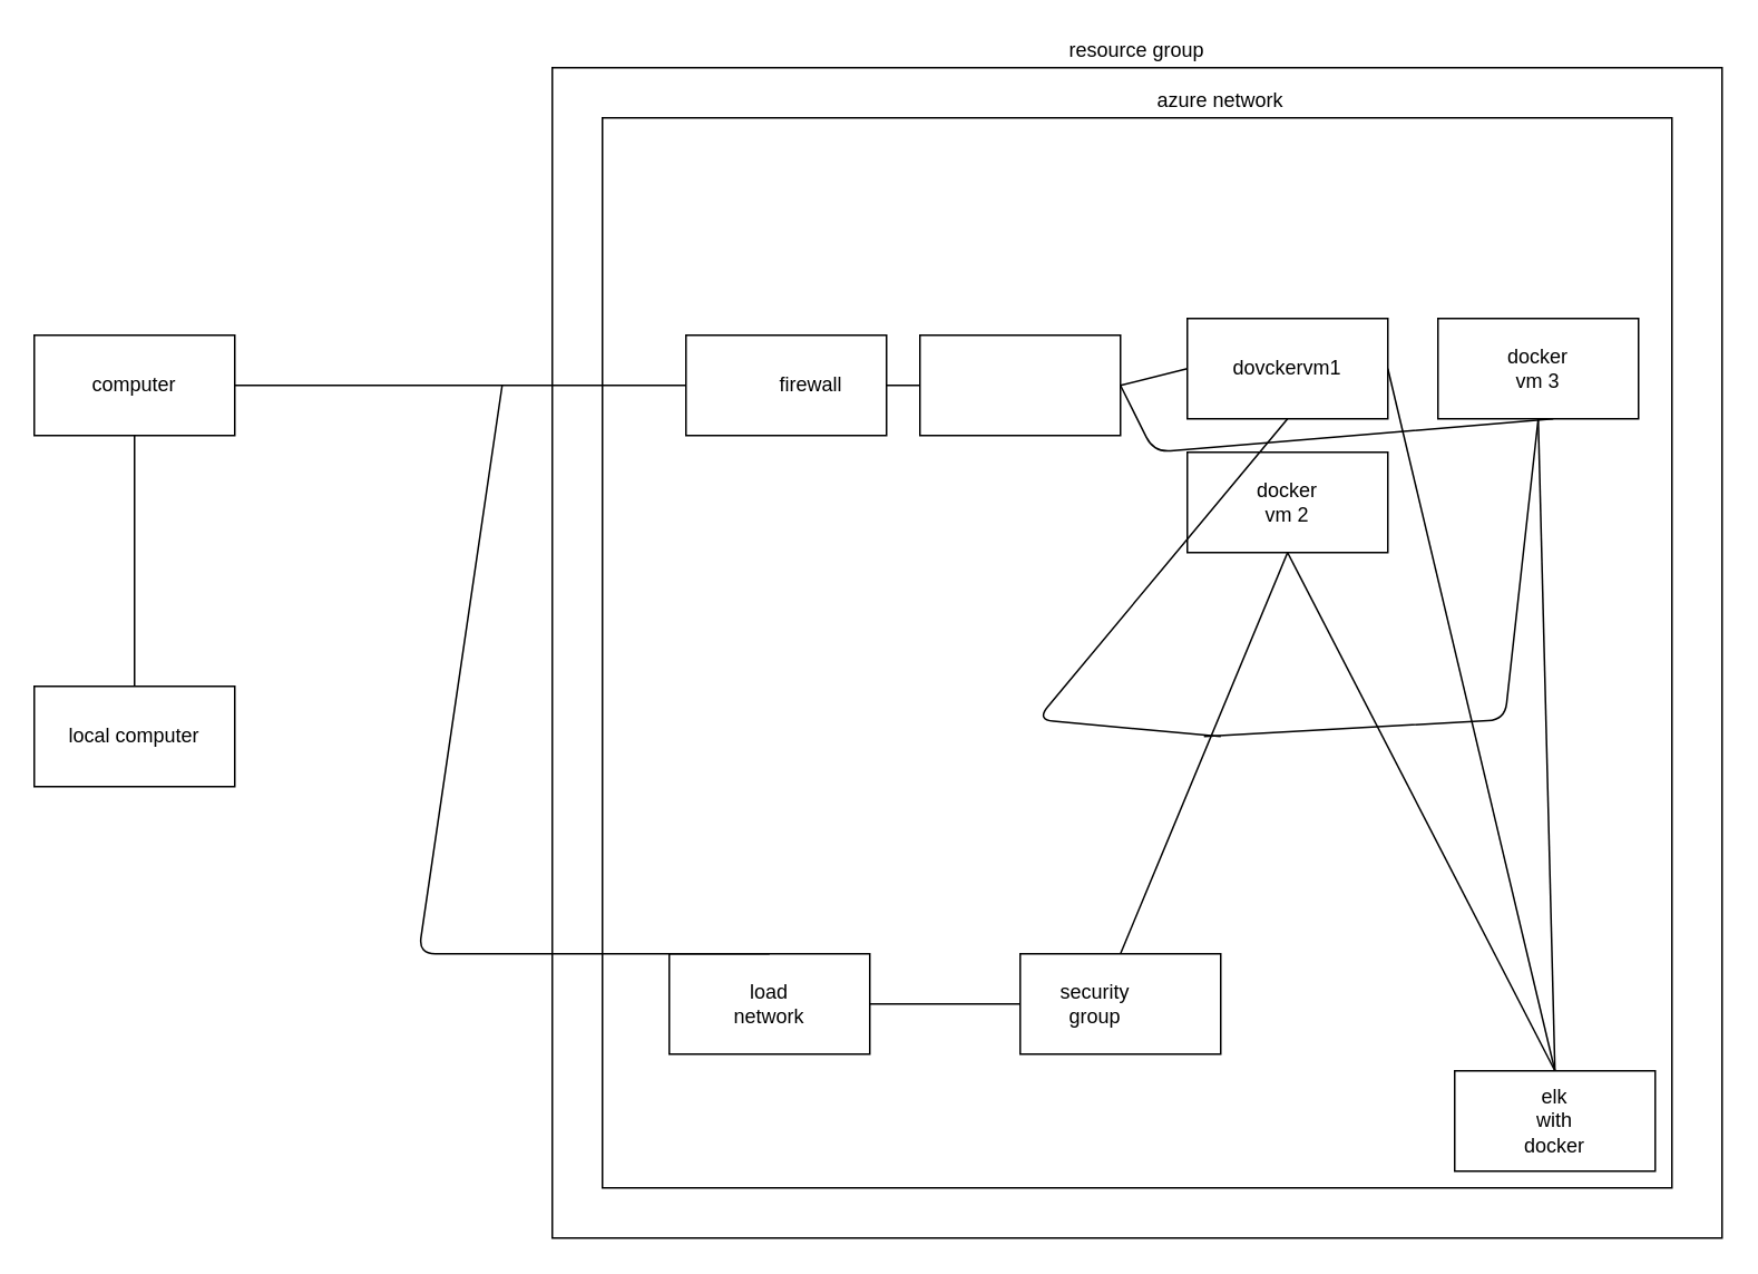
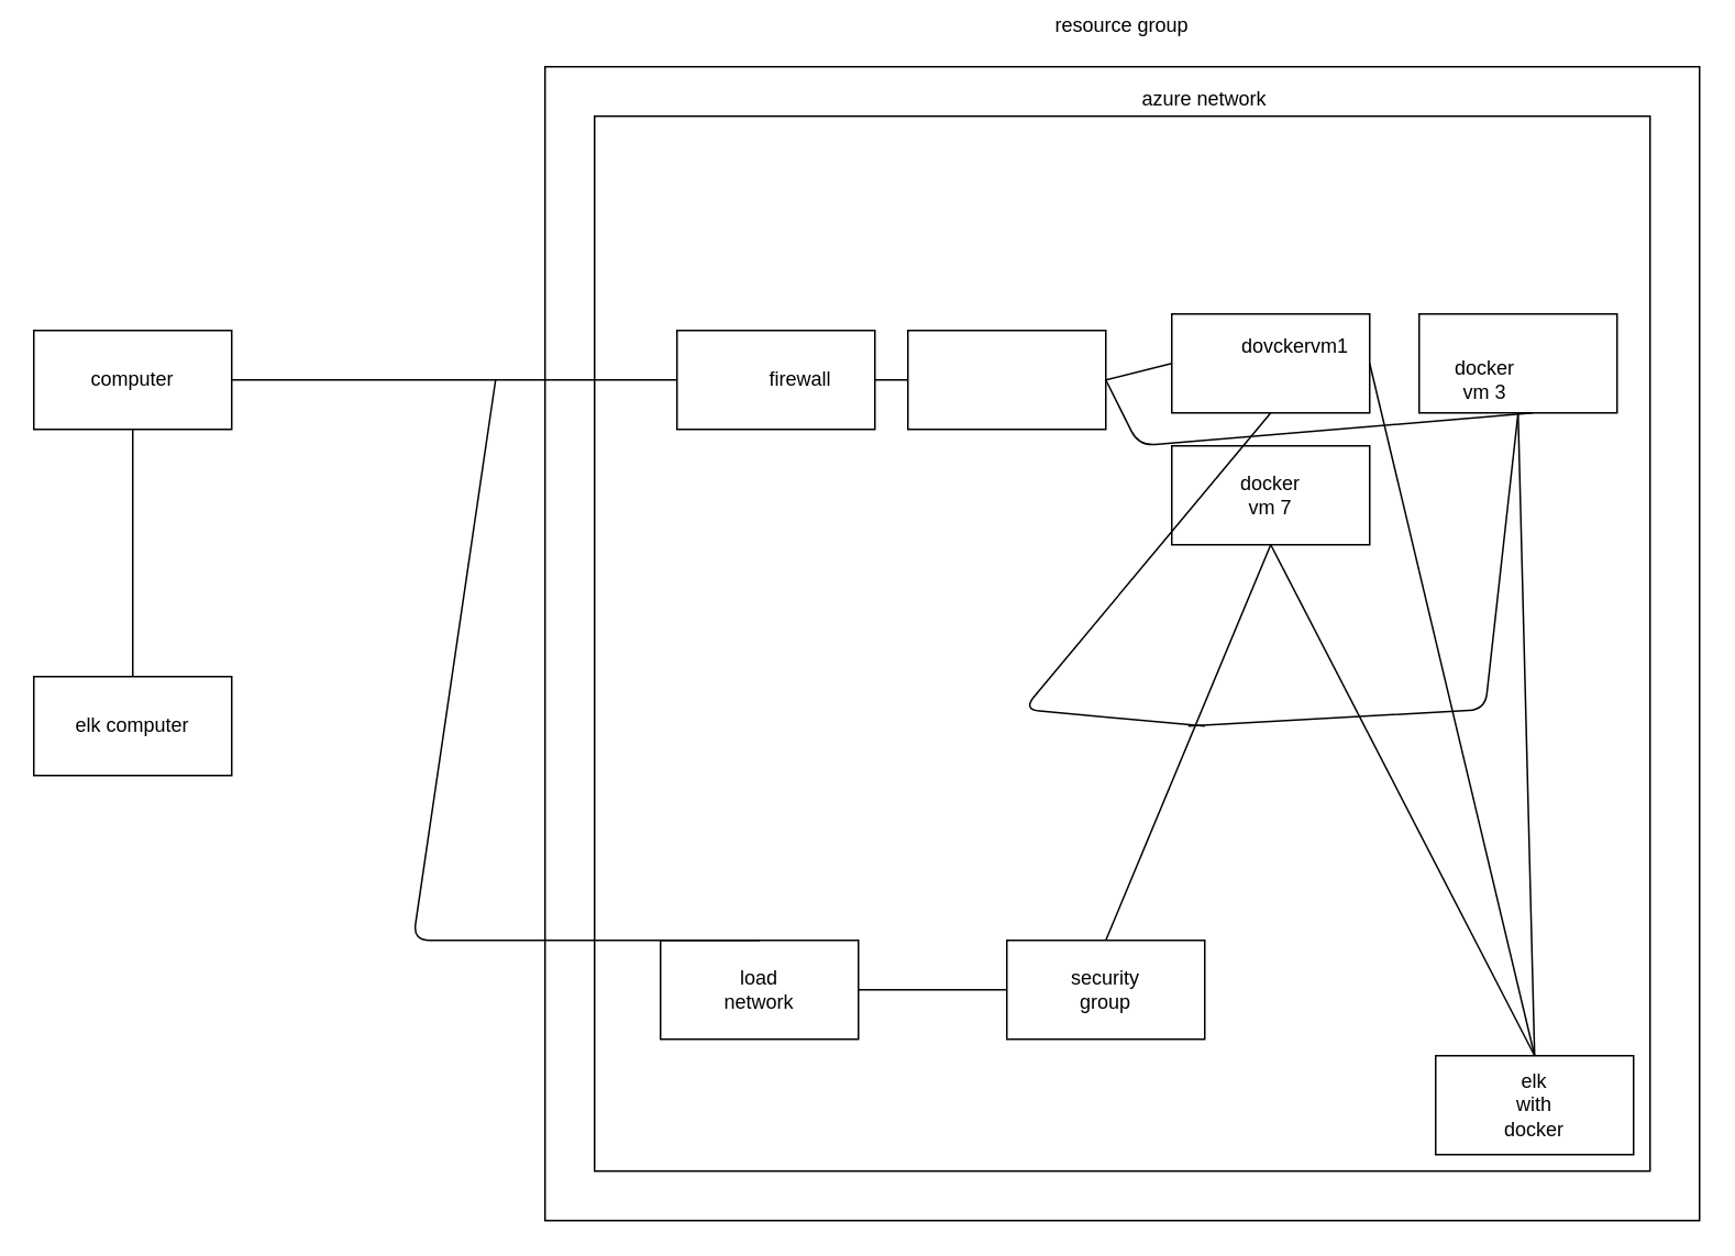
  <mxCell id="0" />
  <mxCell id="1" parent="0" />
  <mxCell id="2" value="" style="rounded=0;whiteSpace=wrap;html=1;" vertex="1" parent="1"><mxGeometry x="20" y="410" width="120" height="60" as="geometry" /></mxCell>
  <mxCell id="3" value="" style="whiteSpace=wrap;html=1;aspect=fixed;" vertex="1" parent="1"><mxGeometry x="330" y="40" width="700" height="700" as="geometry" /></mxCell>
  <mxCell id="4" value="" style="whiteSpace=wrap;html=1;aspect=fixed;" vertex="1" parent="1"><mxGeometry x="360" y="70" width="640" height="640" as="geometry" /></mxCell>
  <mxCell id="5" value="" style="rounded=0;whiteSpace=wrap;html=1;" vertex="1" parent="1"><mxGeometry x="20" y="200" width="120" height="60" as="geometry" /></mxCell>
- <mxCell id="6" value="local computer" style="text;html=1;strokeColor=none;fillColor=none;align=center;verticalAlign=middle;whiteSpace=wrap;rounded=0;" vertex="1" parent="1"><mxGeometry x="30" y="420" width="100" height="40" as="geometry" /></mxCell>
+ <mxCell id="6" value="elk computer" style="text;html=1;strokeColor=none;fillColor=none;align=center;verticalAlign=middle;whiteSpace=wrap;rounded=0;" vertex="1" parent="1"><mxGeometry x="30" y="420" width="100" height="40" as="geometry" /></mxCell>
  <mxCell id="7" value="computer" style="text;html=1;strokeColor=none;fillColor=none;align=center;verticalAlign=middle;whiteSpace=wrap;rounded=0;" vertex="1" parent="1"><mxGeometry x="60" y="220" width="40" height="20" as="geometry" /></mxCell>
  <mxCell id="8" value="" style="rounded=0;whiteSpace=wrap;html=1;" vertex="1" parent="1"><mxGeometry x="400" y="570" width="120" height="60" as="geometry" /></mxCell>
  <mxCell id="9" value="load network" style="text;html=1;strokeColor=none;fillColor=none;align=center;verticalAlign=middle;whiteSpace=wrap;rounded=0;" vertex="1" parent="1"><mxGeometry x="440" y="590" width="40" height="20" as="geometry" /></mxCell>
  <mxCell id="10" value="" style="rounded=0;whiteSpace=wrap;html=1;" vertex="1" parent="1"><mxGeometry x="410" y="200" width="120" height="60" as="geometry" /></mxCell>
  <mxCell id="11" value="firewall" style="text;html=1;strokeColor=none;fillColor=none;align=center;verticalAlign=middle;whiteSpace=wrap;rounded=0;" vertex="1" parent="1"><mxGeometry x="465" y="220" width="40" height="20" as="geometry" /></mxCell>
  <mxCell id="12" value="" style="rounded=0;whiteSpace=wrap;html=1;" vertex="1" parent="1"><mxGeometry x="550" y="200" width="120" height="60" as="geometry" /></mxCell>
  <mxCell id="13" value="" style="rounded=0;whiteSpace=wrap;html=1;" vertex="1" parent="1"><mxGeometry x="710" y="190" width="120" height="60" as="geometry" /></mxCell>
- <mxCell id="14" value="dovckervm1" style="text;html=1;strokeColor=none;fillColor=none;align=center;verticalAlign=middle;whiteSpace=wrap;rounded=0;" vertex="1" parent="1"><mxGeometry x="750" y="210" width="40" height="20" as="geometry" /></mxCell>
+ <mxCell id="14" value="dovckervm1" style="text;html=1;strokeColor=none;fillColor=none;align=center;verticalAlign=middle;whiteSpace=wrap;rounded=0;" vertex="1" parent="1"><mxGeometry x="765" y="200" width="40" height="20" as="geometry" /></mxCell>
  <mxCell id="15" value="" style="rounded=0;whiteSpace=wrap;html=1;" vertex="1" parent="1"><mxGeometry x="710" y="270" width="120" height="60" as="geometry" /></mxCell>
- <mxCell id="16" value="docker vm 2" style="text;html=1;strokeColor=none;fillColor=none;align=center;verticalAlign=middle;whiteSpace=wrap;rounded=0;" vertex="1" parent="1"><mxGeometry x="750" y="290" width="40" height="20" as="geometry" /></mxCell>
+ <mxCell id="16" value="docker vm 7" style="text;html=1;strokeColor=none;fillColor=none;align=center;verticalAlign=middle;whiteSpace=wrap;rounded=0;" vertex="1" parent="1"><mxGeometry x="750" y="290" width="40" height="20" as="geometry" /></mxCell>
  <mxCell id="17" value="" style="rounded=0;whiteSpace=wrap;html=1;" vertex="1" parent="1"><mxGeometry x="860" y="190" width="120" height="60" as="geometry" /></mxCell>
- <mxCell id="18" value="docker vm 3" style="text;html=1;strokeColor=none;fillColor=none;align=center;verticalAlign=middle;whiteSpace=wrap;rounded=0;" vertex="1" parent="1"><mxGeometry x="900" y="210" width="40" height="20" as="geometry" /></mxCell>
+ <mxCell id="18" value="docker vm 3" style="text;html=1;strokeColor=none;fillColor=none;align=center;verticalAlign=middle;whiteSpace=wrap;rounded=0;" vertex="1" parent="1"><mxGeometry x="880" y="220" width="40" height="20" as="geometry" /></mxCell>
  <mxCell id="19" value="" style="rounded=0;whiteSpace=wrap;html=1;" vertex="1" parent="1"><mxGeometry x="870" y="640" width="120" height="60" as="geometry" /></mxCell>
  <mxCell id="20" value="elk with docker" style="text;html=1;strokeColor=none;fillColor=none;align=center;verticalAlign=middle;whiteSpace=wrap;rounded=0;" vertex="1" parent="1"><mxGeometry x="910" y="660" width="40" height="20" as="geometry" /></mxCell>
  <mxCell id="21" value="" style="rounded=0;whiteSpace=wrap;html=1;" vertex="1" parent="1"><mxGeometry x="610" y="570" width="120" height="60" as="geometry" /></mxCell>
- <mxCell id="22" value="security group" style="text;html=1;strokeColor=none;fillColor=none;align=center;verticalAlign=middle;whiteSpace=wrap;rounded=0;" vertex="1" parent="1"><mxGeometry x="635" y="590" width="40" height="20" as="geometry" /></mxCell>
+ <mxCell id="22" value="security group" style="text;html=1;strokeColor=none;fillColor=none;align=center;verticalAlign=middle;whiteSpace=wrap;rounded=0;" vertex="1" parent="1"><mxGeometry x="650" y="590" width="40" height="20" as="geometry" /></mxCell>
  <mxCell id="23" value="" style="endArrow=none;html=1;exitX=0.5;exitY=0;exitDx=0;exitDy=0;entryX=0.5;entryY=1;entryDx=0;entryDy=0;" edge="1" parent="1" source="2" target="5"><mxGeometry width="50" height="50" relative="1" as="geometry"><mxPoint x="50" y="360" as="sourcePoint" /><mxPoint x="100" y="310" as="targetPoint" /></mxGeometry></mxCell>
  <mxCell id="24" value="" style="endArrow=none;html=1;exitX=1;exitY=0.5;exitDx=0;exitDy=0;entryX=0;entryY=0.5;entryDx=0;entryDy=0;" edge="1" parent="1" source="5" target="10"><mxGeometry width="50" height="50" relative="1" as="geometry"><mxPoint x="210" y="260" as="sourcePoint" /><mxPoint x="260" y="210" as="targetPoint" /></mxGeometry></mxCell>
  <mxCell id="25" value="" style="endArrow=none;html=1;exitX=1;exitY=0.5;exitDx=0;exitDy=0;" edge="1" parent="1" source="10"><mxGeometry width="50" height="50" relative="1" as="geometry"><mxPoint x="500" y="280" as="sourcePoint" /><mxPoint x="550" y="230" as="targetPoint" /></mxGeometry></mxCell>
  <mxCell id="26" value="" style="endArrow=none;html=1;entryX=0;entryY=0.5;entryDx=0;entryDy=0;" edge="1" parent="1" target="13"><mxGeometry width="50" height="50" relative="1" as="geometry"><mxPoint x="670" y="230" as="sourcePoint" /><mxPoint x="720" y="180" as="targetPoint" /></mxGeometry></mxCell>
  <mxCell id="27" value="" style="endArrow=none;html=1;exitX=1;exitY=0.5;exitDx=0;exitDy=0;entryX=0.575;entryY=1;entryDx=0;entryDy=0;entryPerimeter=0;" edge="1" parent="1" source="12" target="17"><mxGeometry width="50" height="50" relative="1" as="geometry"><mxPoint x="680" y="290" as="sourcePoint" /><mxPoint x="730" y="240" as="targetPoint" /><Array as="points"><mxPoint x="690" y="270" /></Array></mxGeometry></mxCell>
  <mxCell id="28" value="" style="endArrow=none;html=1;exitX=0.5;exitY=0;exitDx=0;exitDy=0;" edge="1" parent="1" source="8"><mxGeometry width="50" height="50" relative="1" as="geometry"><mxPoint x="240" y="370" as="sourcePoint" /><mxPoint x="300" y="230" as="targetPoint" /><Array as="points"><mxPoint x="250" y="570" /></Array></mxGeometry></mxCell>
  <mxCell id="29" value="" style="endArrow=none;html=1;exitX=1;exitY=0.5;exitDx=0;exitDy=0;entryX=0;entryY=0.5;entryDx=0;entryDy=0;" edge="1" parent="1" source="8" target="21"><mxGeometry width="50" height="50" relative="1" as="geometry"><mxPoint x="540" y="590" as="sourcePoint" /><mxPoint x="590" y="540" as="targetPoint" /></mxGeometry></mxCell>
  <mxCell id="30" value="" style="endArrow=none;html=1;exitX=0.5;exitY=0;exitDx=0;exitDy=0;entryX=0.5;entryY=1;entryDx=0;entryDy=0;" edge="1" parent="1" source="21" target="15"><mxGeometry width="50" height="50" relative="1" as="geometry"><mxPoint x="660" y="560" as="sourcePoint" /><mxPoint x="710" y="510" as="targetPoint" /></mxGeometry></mxCell>
  <mxCell id="31" value="" style="endArrow=none;html=1;" edge="1" parent="1"><mxGeometry width="50" height="50" relative="1" as="geometry"><mxPoint x="720" y="440" as="sourcePoint" /><mxPoint x="920" y="250" as="targetPoint" /><Array as="points"><mxPoint x="900" y="430" /></Array></mxGeometry></mxCell>
  <mxCell id="32" value="" style="endArrow=none;html=1;exitX=0.5;exitY=1;exitDx=0;exitDy=0;" edge="1" parent="1" source="13"><mxGeometry width="50" height="50" relative="1" as="geometry"><mxPoint x="650" y="480" as="sourcePoint" /><mxPoint x="730" y="440" as="targetPoint" /><Array as="points"><mxPoint x="620" y="430" /></Array></mxGeometry></mxCell>
  <mxCell id="33" value="" style="endArrow=none;html=1;exitX=0.5;exitY=0;exitDx=0;exitDy=0;" edge="1" parent="1" source="19"><mxGeometry width="50" height="50" relative="1" as="geometry"><mxPoint x="910" y="540" as="sourcePoint" /><mxPoint x="920" y="250" as="targetPoint" /></mxGeometry></mxCell>
  <mxCell id="34" value="" style="endArrow=none;html=1;exitX=1;exitY=0.5;exitDx=0;exitDy=0;entryX=0.5;entryY=0;entryDx=0;entryDy=0;" edge="1" parent="1" source="13" target="19"><mxGeometry width="50" height="50" relative="1" as="geometry"><mxPoint x="820" y="160" as="sourcePoint" /><mxPoint x="870" y="110" as="targetPoint" /></mxGeometry></mxCell>
  <mxCell id="35" value="" style="endArrow=none;html=1;entryX=0.5;entryY=1;entryDx=0;entryDy=0;" edge="1" parent="1" target="15"><mxGeometry width="50" height="50" relative="1" as="geometry"><mxPoint x="930" y="640" as="sourcePoint" /><mxPoint x="860" y="500" as="targetPoint" /></mxGeometry></mxCell>
- <mxCell id="36" value="resource group" style="text;html=1;strokeColor=none;fillColor=none;align=center;verticalAlign=middle;whiteSpace=wrap;rounded=0;" vertex="1" parent="1"><mxGeometry x="570" y="20" width="220" height="20" as="geometry" /></mxCell>
+ <mxCell id="36" value="resource group" style="text;html=1;strokeColor=none;fillColor=none;align=center;verticalAlign=middle;whiteSpace=wrap;rounded=0;" vertex="1" parent="1"><mxGeometry x="570" y="5" width="220" height="20" as="geometry" /></mxCell>
  <mxCell id="37" value="azure network" style="text;html=1;strokeColor=none;fillColor=none;align=center;verticalAlign=middle;whiteSpace=wrap;rounded=0;" vertex="1" parent="1"><mxGeometry x="660" y="50" width="140" height="20" as="geometry" /></mxCell>
